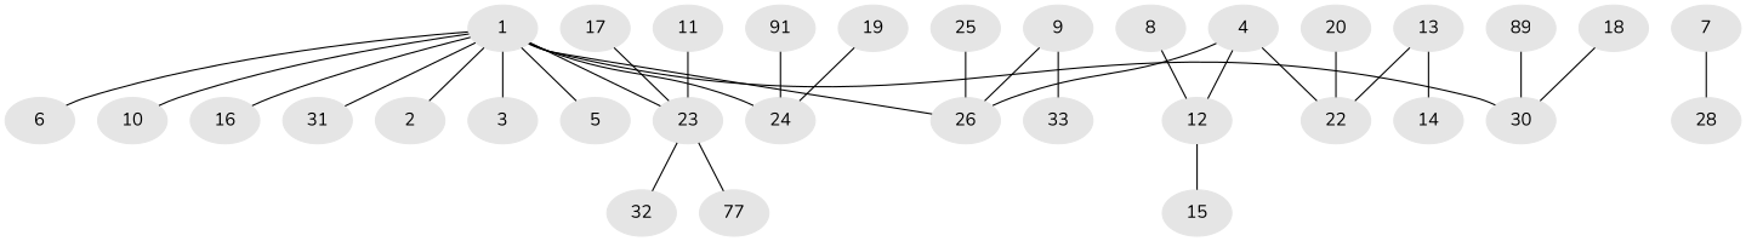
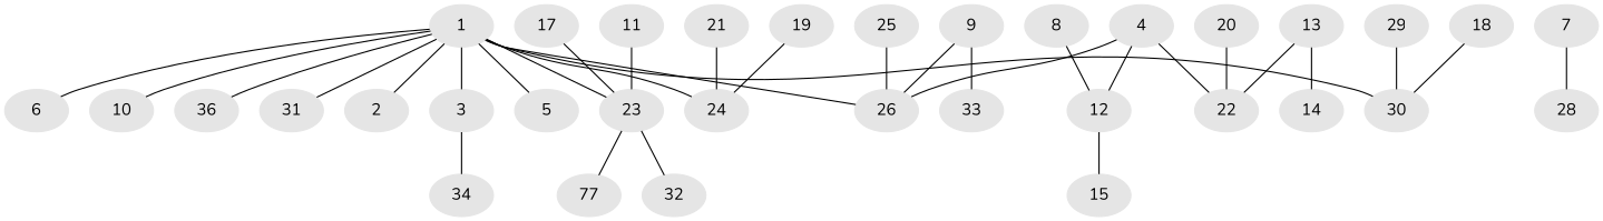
  graph {
    fontname=Nunito
    node [color=gray90 fontname=Nunito style=filled]
    edge [fontname=Nunito weight=1.0]
    1
    2
    3
    5
    6
    10
-   16
+   16 [label=36]
    23
    24
    26
    30
    31
+   34
    n14 [label=77]
    32
    4
    12
    22
    15
    7
    28
    8
    9
    33
    11
    13
    14
    17
    18
    19
    20
-   21 [label=91]
+   21
    25
-   29 [label=89]
+   29
    1 -- 2
    1 -- 3
    1 -- 5
    1 -- 6
    1 -- 10
    1 -- 16
    1 -- 23
    1 -- 24
    1 -- 26
    1 -- 30
    1 -- 31
+   3 -- 34
    23 -- n14
    23 -- 32
    4 -- 26
    4 -- 12
    4 -- 22
    12 -- 15
    7 -- 28
    8 -- 12
    9 -- 26
    9 -- 33
    11 -- 23
    13 -- 22
    13 -- 14
    17 -- 23
    18 -- 30
    19 -- 24
    20 -- 22
    21 -- 24
    25 -- 26
    29 -- 30
  }
